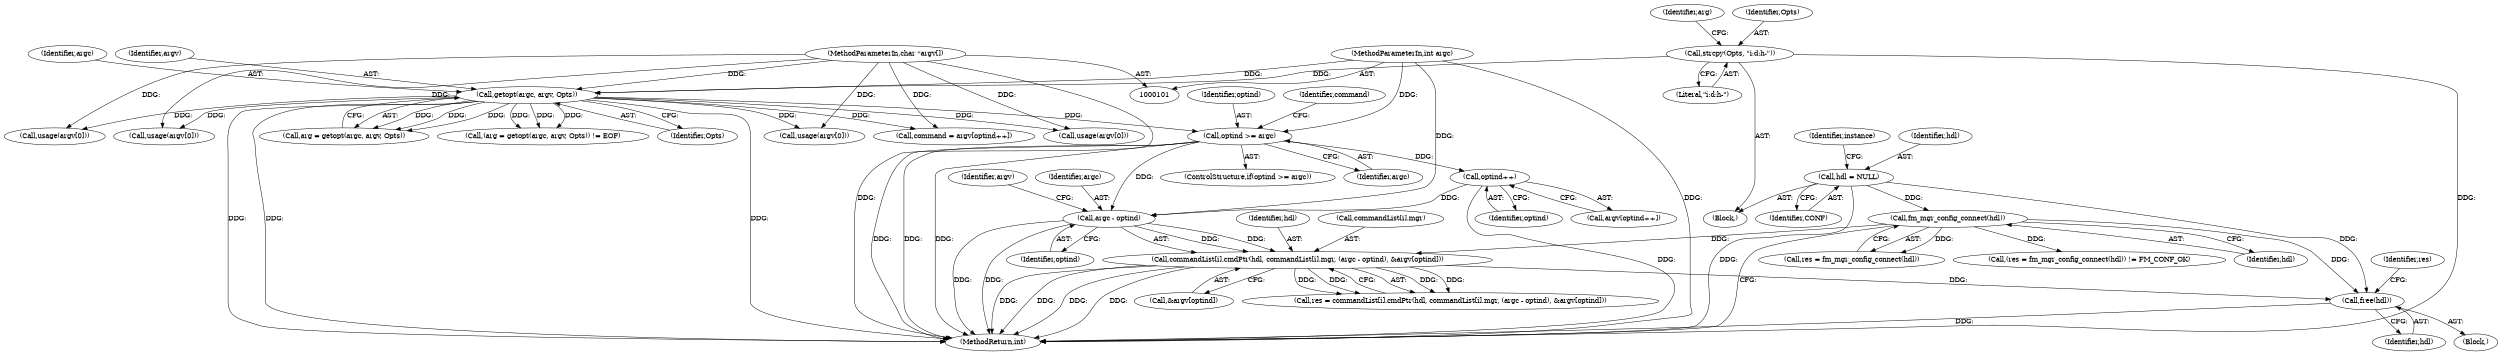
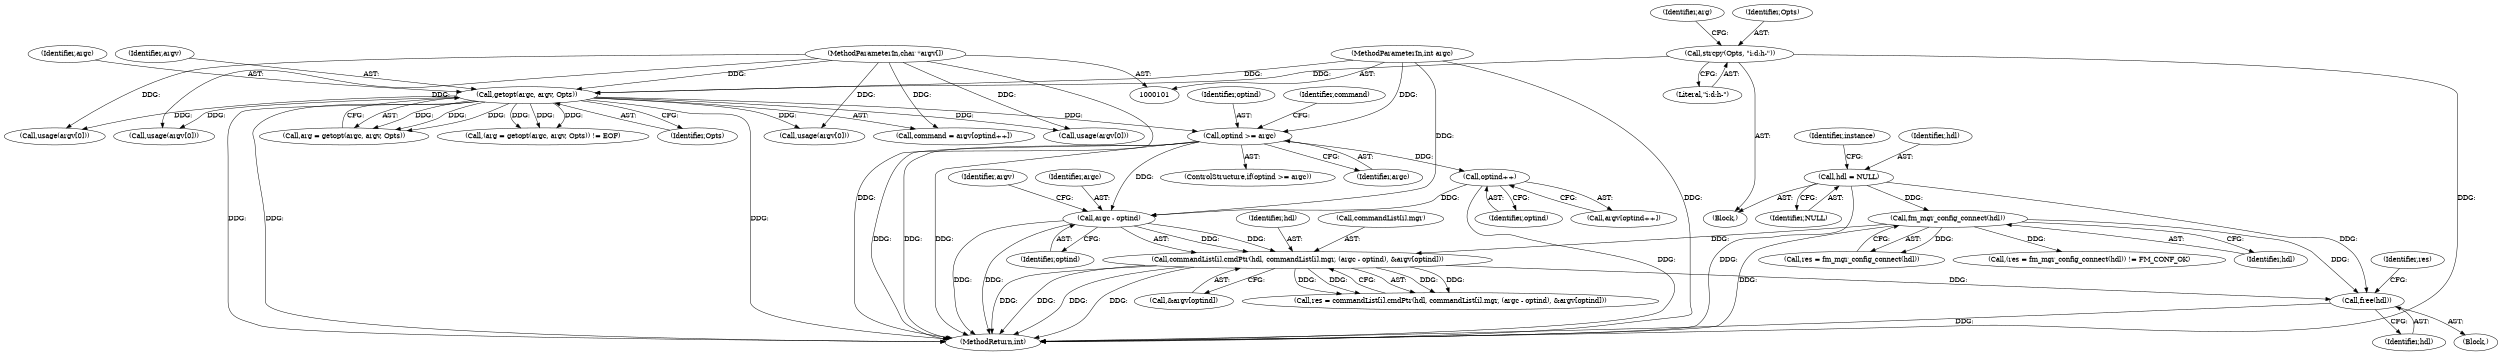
  digraph {
    n1 [label="(Call,free(hdl))"]
    n2 [label="(MethodReturn,int)"]
    n3 [label="(Block,)"]
    n4 [label="(Identifier,hdl)"]
    n5 [label="(Call,fm_mgr_config_connect(hdl))"]
    n6 [label="(Call,commandList[i].cmdPtr(hdl, commandList[i].mgr, (argc - optind), &argv[optind]))"]
    n7 [label="(Call,res = fm_mgr_config_connect(hdl))"]
    n8 [label="(Call,(res = fm_mgr_config_connect(hdl)) != FM_CONF_OK)"]
    n9 [label="(Identifier,hdl)"]
    n10 [label="(Call,&argv[optind])"]
    n11 [label="(Call,res = commandList[i].cmdPtr(hdl, commandList[i].mgr, (argc - optind), &argv[optind]))"]
    n12 [label="(Call,hdl = NULL)"]
    n13 [label="(Block,)"]
-   n14 [label="(Identifier,CONF)"]
+   n14 [label="(Identifier,NULL)"]
    n15 [label="(Call,argc - optind)"]
    n16 [label="(Identifier,optind)"]
    n17 [label="(Call,optind >= argc)"]
    n18 [label="(Call,optind++)"]
    n19 [label="(ControlStructure,if(optind >= argc))"]
    n20 [label="(Identifier,argc)"]
    n21 [label="(Identifier,optind)"]
    n22 [label="(Call,argv[optind++])"]
    n23 [label="(Call,getopt(argc, argv, Opts))"]
    n24 [label="(Call,(arg = getopt(argc, argv, Opts)) != EOF)"]
    n25 [label="(Call,usage(argv[0]))"]
    n26 [label="(Call,usage(argv[0]))"]
    n27 [label="(Call,usage(argv[0]))"]
    n28 [label="(Identifier,Opts)"]
    n29 [label="(Call,command = argv[optind++])"]
    n30 [label="(Call,usage(argv[0]))"]
    n31 [label="(Call,arg = getopt(argc, argv, Opts))"]
    n32 [label="(MethodParameterIn,int argc)"]
    1000101
    n34 [label="(MethodParameterIn,char *argv[])"]
    n35 [label="(Call,strcpy(Opts, \"i:d:h-\"))"]
    n36 [label="(Literal,\"i:d:h-\")"]
    n37 [label="(Identifier,hdl)"]
    n38 [label="(Identifier,instance)"]
    n39 [label="(Identifier,res)"]
    n40 [label="(Identifier,argv)"]
    n41 [label="(Identifier,arg)"]
    n42 [label="(Identifier,argc)"]
    n43 [label="(Call,commandList[i].mgr)"]
    n44 [label="(Identifier,optind)"]
    n45 [label="(Identifier,argc)"]
    n46 [label="(Identifier,command)"]
    n47 [label="(Identifier,argv)"]
    n48 [label="(Identifier,hdl)"]
    n49 [label="(Identifier,Opts)"]
    n1 -> n2 [label="DDG: "]
    n1 -> n3 [label="AST: "]
    n1 -> n4 [label="CFG: "]
    n4 -> n1 [label="AST: "]
    n5 -> n1 [label="DDG: "]
-   n5 -> n2 [label="CFG: "]
+   n5 -> n2 [label="DDG: "]
    n5 -> n6 [label="DDG: "]
    n5 -> n7 [label="AST: "]
    n5 -> n7 [label="DDG: "]
    n5 -> n8 [label="DDG: "]
    n5 -> n9 [label="CFG: "]
    n6 -> n1 [label="DDG: "]
    n6 -> n2 [label="DDG: "]
    n6 -> n2 [label="DDG: "]
    n6 -> n2 [label="DDG: "]
    n6 -> n2 [label="DDG: "]
    n6 -> n10 [label="CFG: "]
    n6 -> n11 [label="AST: "]
    n6 -> n11 [label="DDG: "]
    n6 -> n11 [label="DDG: "]
    n6 -> n11 [label="DDG: "]
    n6 -> n11 [label="DDG: "]
    n7 -> n5 [label="CFG: "]
    n9 -> n5 [label="AST: "]
    n10 -> n6 [label="AST: "]
    n11 -> n6 [label="CFG: "]
    n12 -> n1 [label="DDG: "]
    n12 -> n2 [label="DDG: "]
    n12 -> n5 [label="DDG: "]
    n12 -> n13 [label="AST: "]
    n12 -> n14 [label="CFG: "]
    n14 -> n12 [label="AST: "]
    n15 -> n2 [label="DDG: "]
    n15 -> n2 [label="DDG: "]
    n15 -> n6 [label="AST: "]
    n15 -> n6 [label="DDG: "]
    n15 -> n6 [label="DDG: "]
    n15 -> n16 [label="CFG: "]
    n16 -> n15 [label="AST: "]
    n17 -> n2 [label="DDG: "]
    n17 -> n2 [label="DDG: "]
    n17 -> n2 [label="DDG: "]
    n17 -> n15 [label="DDG: "]
    n17 -> n18 [label="DDG: "]
    n17 -> n19 [label="AST: "]
    n17 -> n20 [label="CFG: "]
    n18 -> n2 [label="DDG: "]
    n18 -> n15 [label="DDG: "]
    n18 -> n21 [label="CFG: "]
    n18 -> n22 [label="AST: "]
    n20 -> n17 [label="AST: "]
    n21 -> n18 [label="AST: "]
    n22 -> n18 [label="CFG: "]
    n23 -> n2 [label="DDG: "]
    n23 -> n2 [label="DDG: "]
    n23 -> n2 [label="DDG: "]
    n23 -> n17 [label="DDG: "]
    n23 -> n24 [label="DDG: "]
    n23 -> n24 [label="DDG: "]
    n23 -> n24 [label="DDG: "]
    n23 -> n25 [label="DDG: "]
    n23 -> n26 [label="DDG: "]
    n23 -> n27 [label="DDG: "]
    n23 -> n28 [label="CFG: "]
-   n23 -> n29 [label="DDG: "]
+   n23 -> n29 [label="AST: "]
    n23 -> n30 [label="DDG: "]
    n23 -> n31 [label="AST: "]
    n23 -> n31 [label="DDG: "]
    n23 -> n31 [label="DDG: "]
    n23 -> n31 [label="DDG: "]
    n28 -> n23 [label="AST: "]
    n31 -> n23 [label="CFG: "]
    n32 -> n2 [label="DDG: "]
    n32 -> n15 [label="DDG: "]
    n32 -> n17 [label="DDG: "]
    n32 -> n23 [label="DDG: "]
    n32 -> 1000101 [label="AST: "]
    n34 -> n2 [label="DDG: "]
    n34 -> n23 [label="DDG: "]
    n34 -> n25 [label="DDG: "]
    n34 -> n26 [label="DDG: "]
    n34 -> n27 [label="DDG: "]
    n34 -> n29 [label="DDG: "]
    n34 -> n30 [label="DDG: "]
    n34 -> 1000101 [label="AST: "]
    n35 -> n2 [label="DDG: "]
    n35 -> n13 [label="AST: "]
    n35 -> n23 [label="DDG: "]
    n35 -> n36 [label="CFG: "]
    n36 -> n35 [label="AST: "]
    n37 -> n6 [label="AST: "]
    n38 -> n12 [label="CFG: "]
    n39 -> n1 [label="CFG: "]
    n40 -> n15 [label="CFG: "]
    n41 -> n35 [label="CFG: "]
    n42 -> n15 [label="AST: "]
    n43 -> n6 [label="AST: "]
    n44 -> n17 [label="AST: "]
    n45 -> n23 [label="AST: "]
    n46 -> n17 [label="CFG: "]
    n47 -> n23 [label="AST: "]
    n48 -> n12 [label="AST: "]
    n49 -> n35 [label="AST: "]
  }
